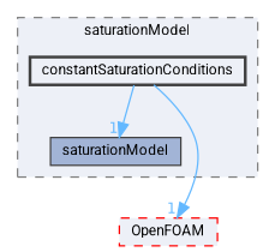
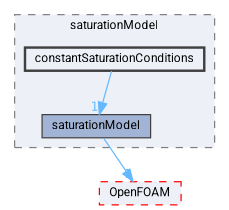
  digraph {
    compound=true
    fontname=Roboto
    node [color=grey25 fillcolor="#edf0f7" fontname=Roboto fontsize=10 shape=box]
    edge [color=steelblue1 fontcolor=steelblue1 fontname=Roboto fontsize=10 headlabel=1 labeldistance=1.5 labelfontname=Helvetica labelfontsize=10]
    n1 [fillcolor="#a2b4d6" height=0.2 label=saturationModel style=filled width=0.4]
    n2 [height=0.2 label=constantSaturationConditions style="filled,bold" width=0.4]
    n3 [color=red height=0.2 label=OpenFOAM style="filled,dashed" width=0.4]
    subgraph cluster_1 {
      bgcolor="#edf0f7"
      fontsize=10
      label=saturationModel
      pencolor=grey50
      style="filled,dashed"
      n1
      n2
    }
    n2 -> n1
-   n2 -> n3
+   n1 -> n3
  }
